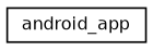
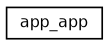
  digraph {
    rankdir=LR
-   n1 [color=black fillcolor=white fontname=Helvetica fontsize=10 height=0.2 label=android_app shape=record style=filled width=0.4]
+   n1 [color=black fillcolor=white fontname=Helvetica fontsize=10 height=0.2 label=app_app shape=record style=filled width=0.4]
  }
